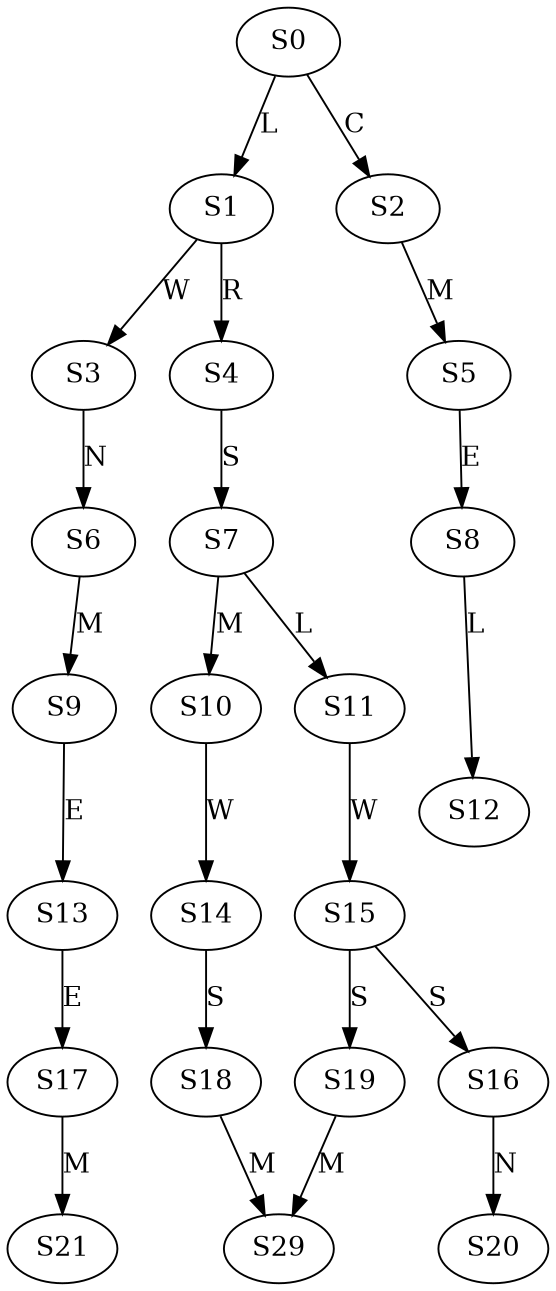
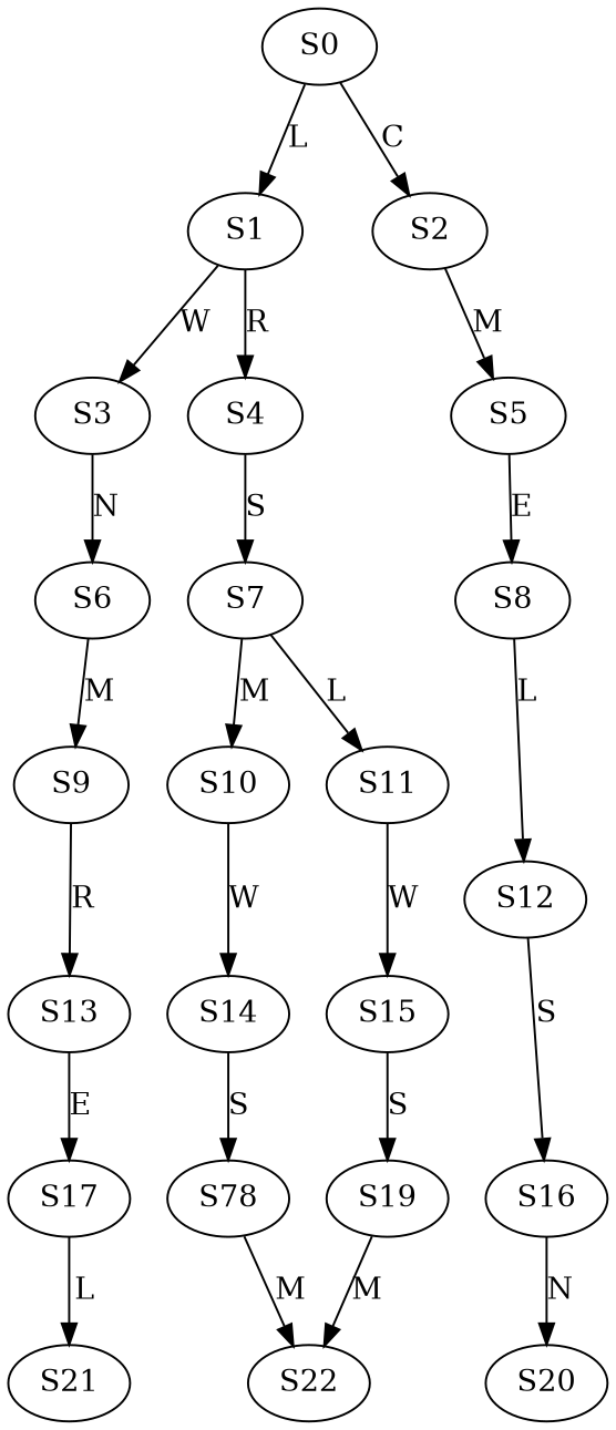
  strict digraph {
    fontname="DejaVu Serif"
    node [fontname="DejaVu Serif"]
    edge [fontname="DejaVu Serif"]
    S0
    S1
    S2
    S3
    S4
    S5
    S6
    S7
    S8
    S9
    S10
    S11
    S12
    S13
    S14
    S15
    S16
    S17
-   S18
+   S18 [label=S78]
    S19
    S20
    S21
-   S22 [label=S29]
+   S22
    S0 -> S1 [label=L]
    S0 -> S2 [label=C]
    S1 -> S3 [label=W]
    S1 -> S4 [label=R]
    S2 -> S5 [label=M]
    S3 -> S6 [label=N]
    S4 -> S7 [label=S]
    S5 -> S8 [label=E]
    S6 -> S9 [label=M]
    S7 -> S10 [label=M]
    S7 -> S11 [label=L]
    S8 -> S12 [label=L]
-   S9 -> S13 [label=E]
+   S9 -> S13 [label=R]
    S10 -> S14 [label=W]
    S11 -> S15 [label=W]
-   S15 -> S16 [label=S]
+   S12 -> S16 [label=S]
    S13 -> S17 [label=E]
    S14 -> S18 [label=S]
    S15 -> S19 [label=S]
    S16 -> S20 [label=N]
-   S17 -> S21 [label=M]
+   S17 -> S21 [label=L]
    S18 -> S22 [label=M]
    S19 -> S22 [label=M]
  }
